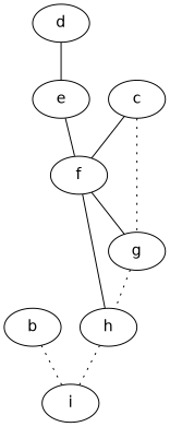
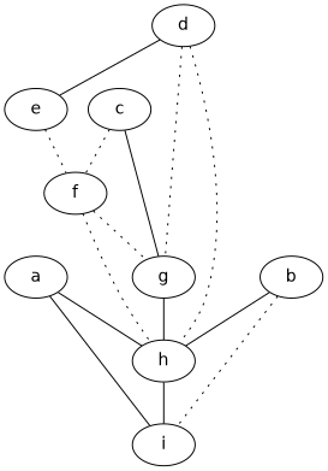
  graph {
    fontname="DejaVu Sans"
    node [fontname="DejaVu Sans"]
    edge [fontname="DejaVu Sans"]
+   a
    h
    i
    b
    c
    f
    g
    d
    e
-   h -- i [style=dotted]
+   a -- h
+   a -- i
+   h -- i
+   b -- h
    b -- i [style=dotted]
-   c -- f
-   c -- g [style=dotted]
-   f -- h [style=solid]
-   f -- g
-   g -- h [style=dotted]
+   c -- f [style=dotted]
+   c -- g
+   f -- h [style=dotted]
+   f -- g [style=dotted]
+   g -- h [style=solid]
+   d -- h [style=dotted]
+   d -- g [style=dotted]
    d -- e
-   e -- f [style=solid]
+   e -- f [style=dotted]
  }
